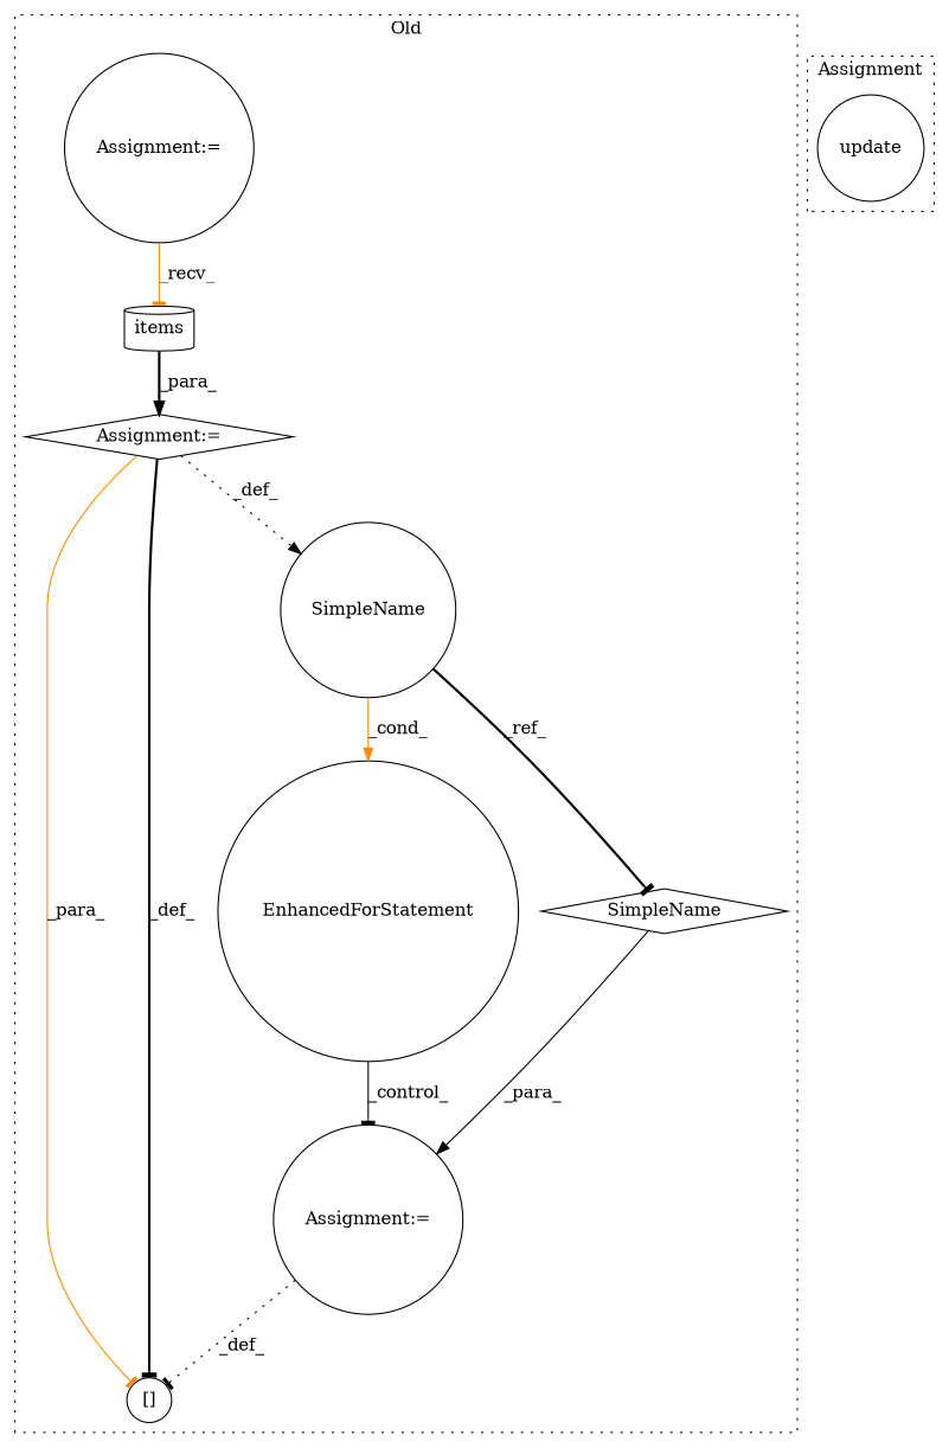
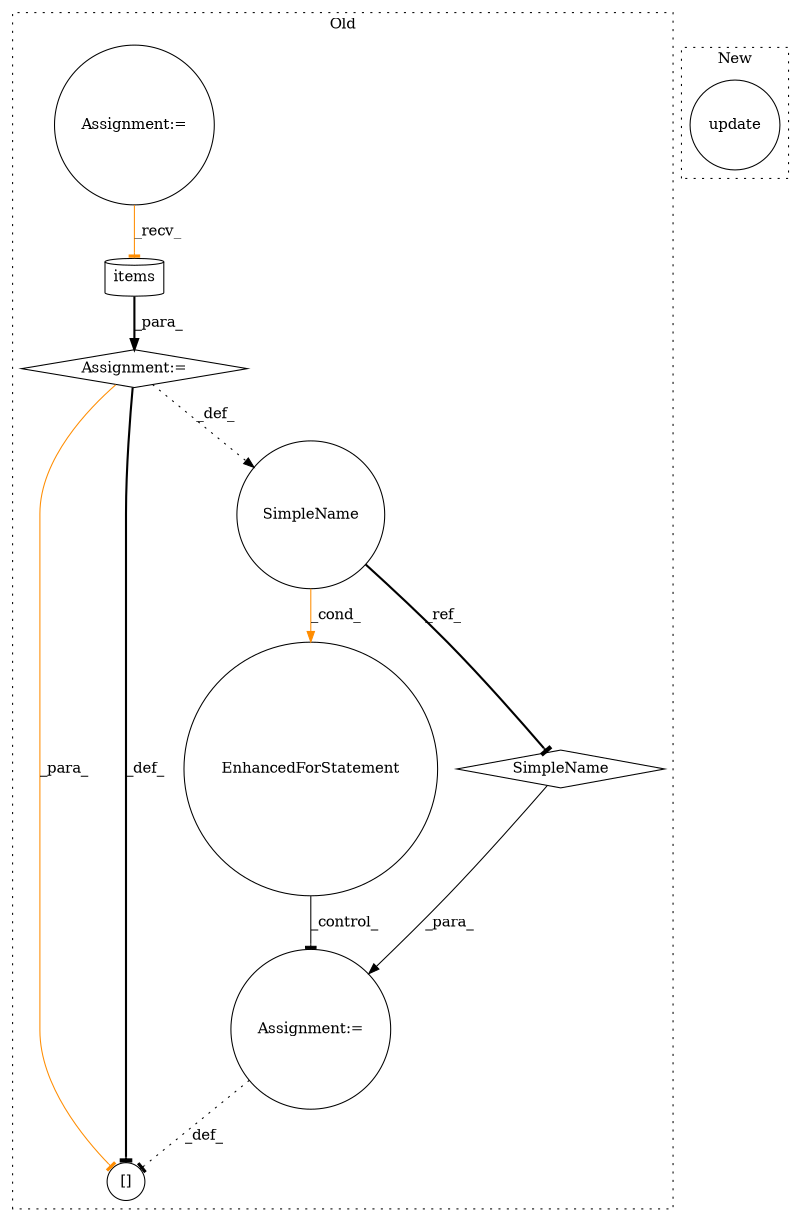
  digraph {
    node [a=7 l="68,2" s="2956,3054" shape=circle]
    edge [color=black style=solid arrowhead=tee]
    n1 [a=32 l=7 label=items s=3047 shape=cylinder]
    n2 [label="Assignment:=" shape=diamond]
    n3 [a=70 label=EnhancedForStatement]
    n4 [l=1 label="Assignment:=" s=3164]
    n5 [a=2 l="7,1" label="[]" s="3153,3163"]
    n6 [a=42 l=3 label=SimpleName s=3028]
    n7 [l=12 label="Assignment:=" s=2868]
    n8 [a=42 l=3 label=SimpleName s=3165 shape=diamond]
    n9 [a=32 l="7,1" label=update s="3220,3239"]
    subgraph cluster_1 {
      label=Old
      style=dotted
      n1
      n2
      n3
      n4
      n5
      n6
      n7
      n8
    }
    subgraph cluster_2 {
-     label=Assignment
+     label=New
      style=dotted
      n9
    }
    n1 -> n2 [label=_para_ style=bold arrowhead=normal]
    n2 -> n5 [label=_para_ color=darkorange]
    n2 -> n5 [label=_def_ style=bold]
    n2 -> n6 [label=_def_ style=dotted arrowhead=normal]
    n3 -> n4 [label=_control_]
    n4 -> n5 [label=_def_ style=dotted]
    n6 -> n3 [label=_cond_ color=darkorange arrowhead=normal]
    n6 -> n8 [label=_ref_ style=bold]
    n7 -> n1 [label=_recv_ color=darkorange]
    n8 -> n4 [label=_para_ arrowhead=normal]
  }
